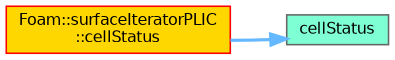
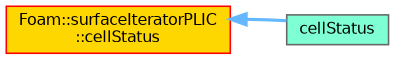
  digraph {
    rankdir=RL
    node [fontname=Helvetica fontsize=10 shape=box style=filled]
    n1 [color=gray40 fillcolor=aquamarine fontcolor=black height=0.2 label=cellStatus width=0.4]
    n2 [color=red fillcolor=gold height=0.2 label="Foam::surfaceIteratorPLIC\l::cellStatus" width=0.4]
-   n1 -> n2 [color=steelblue1 dir=back fontname=Helvetica fontsize=10 labelfontname=Helvetica labelfontsize=10 style=bold]
+   n2 -> n1 [color=steelblue1 dir=back fontname=Helvetica fontsize=10 labelfontname=Helvetica labelfontsize=10 style=bold]
  }
